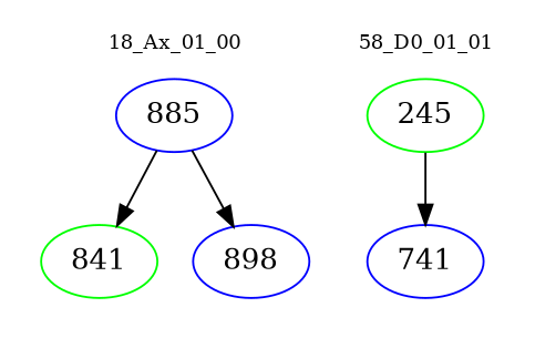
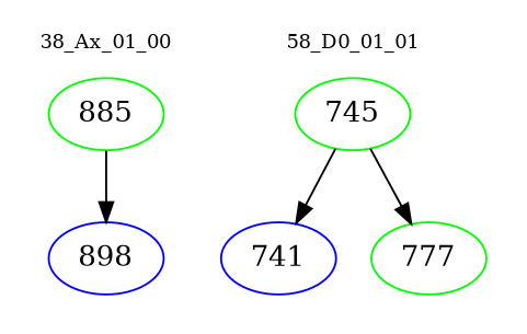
  digraph {
    node [color=green]
    edge [color=black]
-   n1 [color=blue label=885]
-   n2 [label=841]
+   n1 [label=885]
    n3 [color=blue label=898]
-   n4 [label=245]
+   n4 [label=745]
    n5 [color=blue label=741]
+   n6 [label=777]
    subgraph cluster_1 {
      color=white
      fontsize=10
-     label="18_Ax_01_00"
+     label="38_Ax_01_00"
      n1
-     n2
      n3
    }
    subgraph cluster_2 {
      color=white
      fontsize=10
      label="58_D0_01_01"
      n4
      n5
+     n6
    }
-   n1 -> n2
    n1 -> n3
    n4 -> n5
+   n4 -> n6
  }
